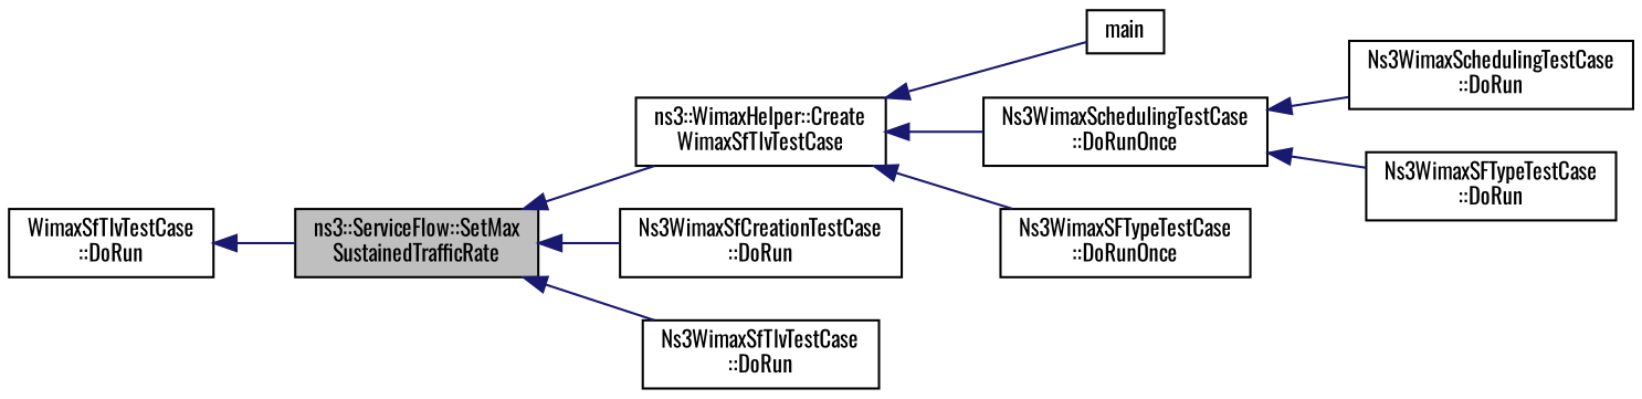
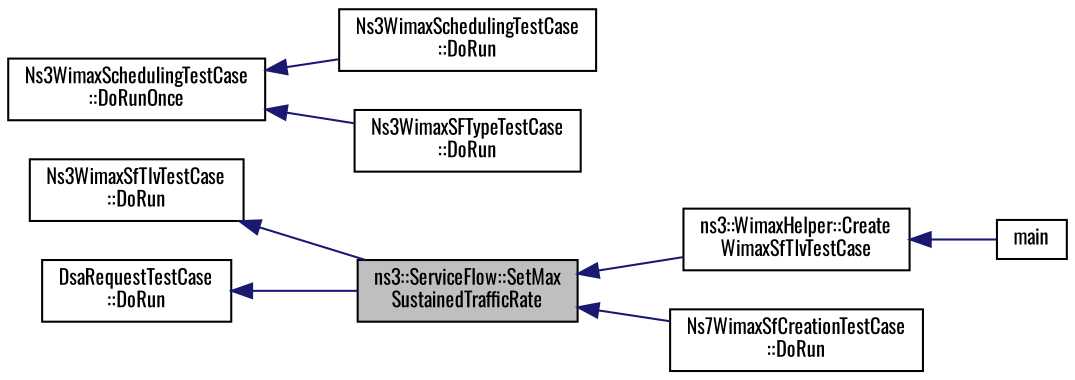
  digraph {
    fontname=Oswald
    rankdir=LR
    node [color=black fillcolor=white fontname=Oswald fontsize=10 shape=record style=filled]
    edge [color=midnightblue dir=back fontname=Oswald fontsize=10 labelfontname=Helvetica labelfontsize=10 style=solid]
    n1 [fillcolor=grey75 fontcolor=black height=0.2 label="ns3::ServiceFlow::SetMax\lSustainedTrafficRate" width=0.4]
    n2 [height=0.2 label="ns3::WimaxHelper::Create\lWimaxSfTlvTestCase" width=0.4]
-   n3 [height=0.2 label="Ns3WimaxSfCreationTestCase\l::DoRun" width=0.4]
+   n3 [height=0.2 label="Ns7WimaxSfCreationTestCase\l::DoRun" width=0.4]
    n4 [height=0.2 label="Ns3WimaxSfTlvTestCase\l::DoRun" width=0.4]
    n5 [height=0.2 label=main width=0.4]
    n6 [height=0.2 label="Ns3WimaxSchedulingTestCase\l::DoRunOnce" width=0.4]
-   n7 [height=0.2 label="Ns3WimaxSFTypeTestCase\l::DoRunOnce" width=0.4]
-   n8 [height=0.2 label="WimaxSfTlvTestCase\l::DoRun" width=0.4]
+   n8 [height=0.2 label="DsaRequestTestCase\l::DoRun" width=0.4]
    n9 [height=0.2 label="Ns3WimaxSchedulingTestCase\l::DoRun" width=0.4]
    n10 [height=0.2 label="Ns3WimaxSFTypeTestCase\l::DoRun" width=0.4]
    n1 -> n2
    n1 -> n3
-   n1 -> n4
+   n4 -> n1
    n2 -> n5
-   n2 -> n6
-   n2 -> n7
    n6 -> n9
    n6 -> n10
    n8 -> n1
  }
